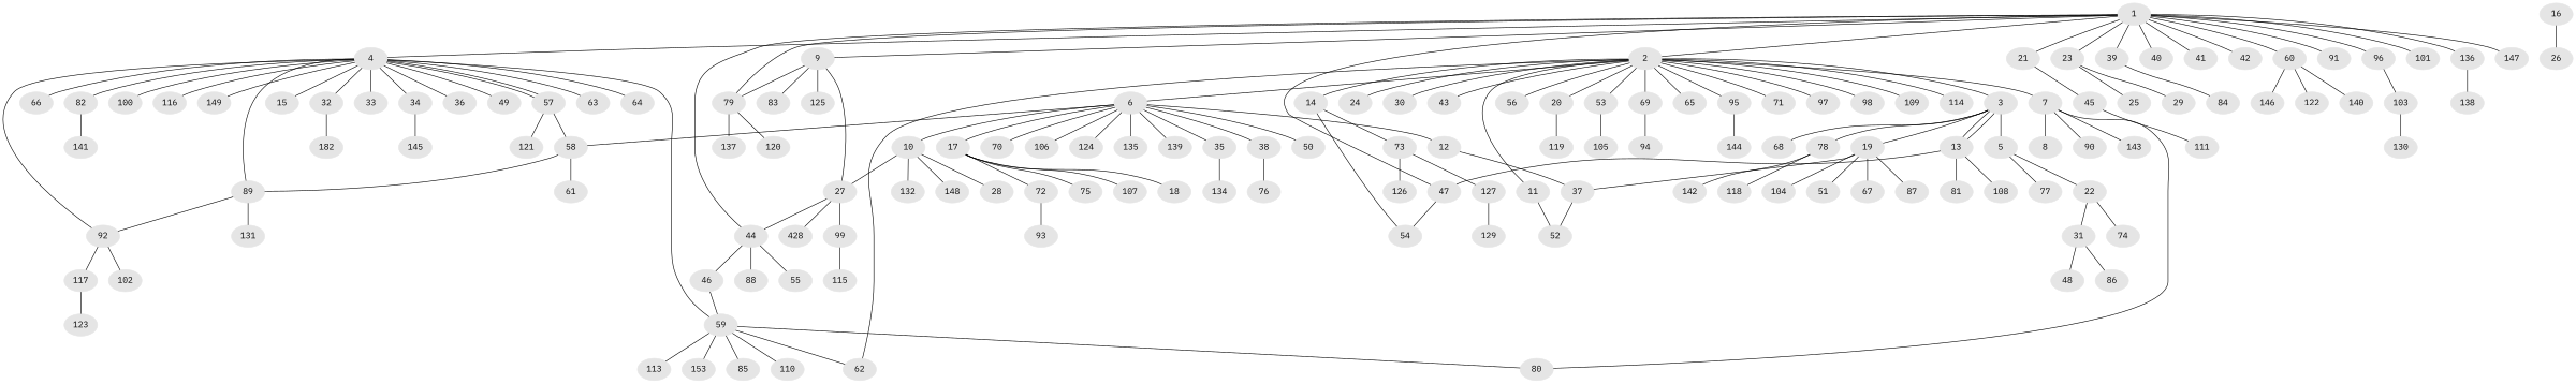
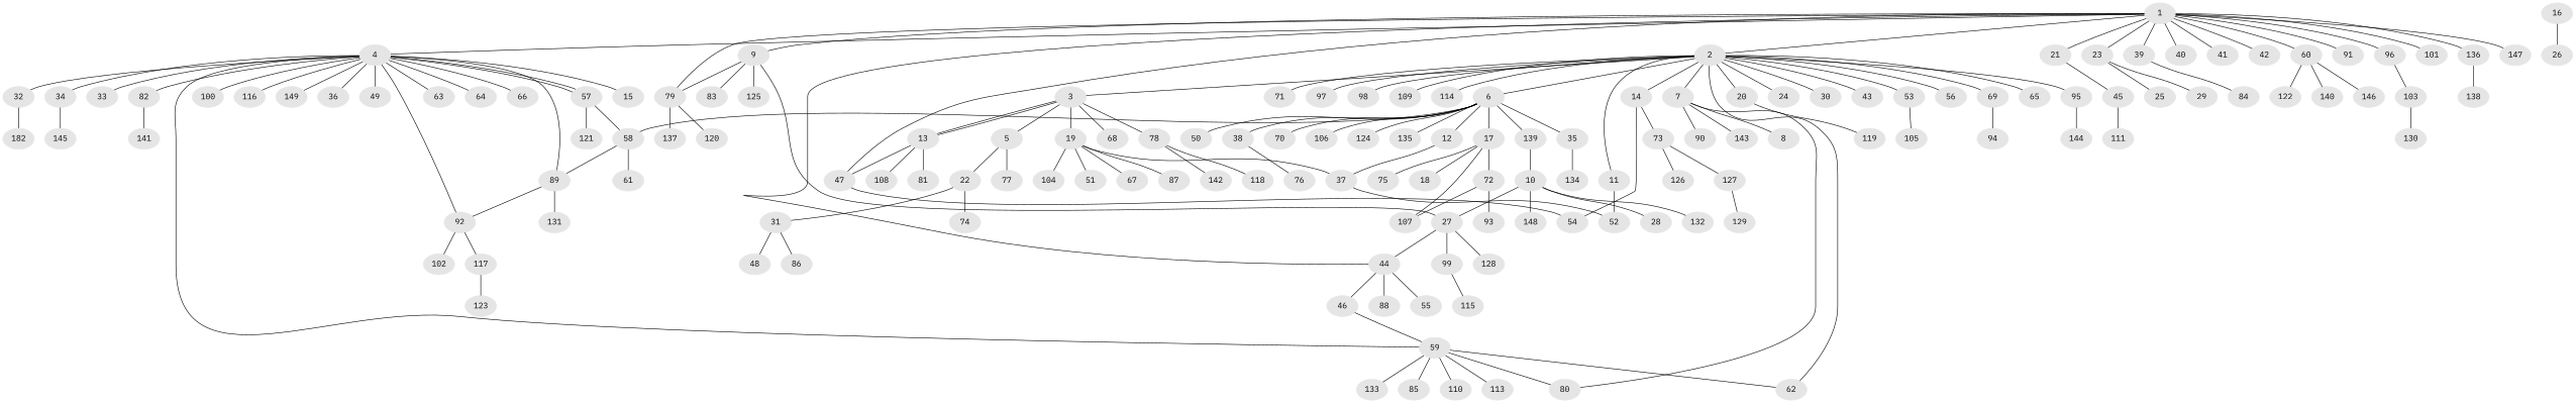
  graph {
    fontname="IBM Plex Mono"
    node [color=gray90 fontname="IBM Plex Mono" style=filled]
    edge [fontname="IBM Plex Mono"]
    1
    2
    4
    9
    21
    23
    39
    40
    41
    42
    44
    47
    60
    79
    91
    96
    101
    136
    147
    3
    6
    7
    11
    14
    20
    24
    30
    43
    53
    56
    62
    65
    69
    71
    95
    97
    98
    109
    114
    15
    32
    33
    34
    36
    49
    57
    59
    63
    64
    66
    82
    92
    100
    116
    149
    89
    27
    83
    125
    45
    25
    29
    84
    46
    55
    88
    54
    122
    140
    146
    120
    137
    103
    138
    5
    13
    19
    68
    78
    10
    12
    17
    35
    38
    50
    58
    70
    106
    124
    135
    139
    8
    80
    90
    143
    52
    73
    119
    105
    94
    144
    22
    77
    81
    108
    37
    51
    67
    87
    104
    118
    142
    16
    26
    n115 [label=182]
    145
    121
    85
    110
    113
-   133 [label=153]
+   133
    141
    102
    117
    31
    74
    28
    132
    148
    18
    72
    75
    107
    134
    76
    61
    99
-   128 [label=428]
+   128
    126
    127
    93
    111
    48
    86
    115
    131
    129
    123
    130
    1 -- 2
    1 -- 4
    1 -- 9
    1 -- 21
    1 -- 23
    1 -- 39
    1 -- 40
    1 -- 41
    1 -- 42
    1 -- 44
    1 -- 47
    1 -- 60
    1 -- 79
    1 -- 91
    1 -- 96
    1 -- 101
    1 -- 136
    1 -- 147
    2 -- 3
    2 -- 6
    2 -- 7
    2 -- 11
    2 -- 14
    2 -- 20
    2 -- 24
    2 -- 30
    2 -- 43
    2 -- 53
    2 -- 56
    2 -- 62
    2 -- 65
    2 -- 69
    2 -- 71
    2 -- 95
    2 -- 97
    2 -- 98
    2 -- 109
    2 -- 114
    4 -- 15
    4 -- 32
    4 -- 33
    4 -- 34
    4 -- 36
    4 -- 49
    4 -- 57
    4 -- 57
    4 -- 59
    4 -- 63
    4 -- 64
    4 -- 66
    4 -- 82
    4 -- 92
    4 -- 100
    4 -- 116
    4 -- 149
    4 -- 89
    9 -- 79
    9 -- 27
    9 -- 83
    9 -- 125
    21 -- 45
    23 -- 25
    23 -- 29
    39 -- 84
    44 -- 46
    44 -- 55
    44 -- 88
    47 -- 54
    60 -- 122
    60 -- 140
    60 -- 146
    79 -- 120
    79 -- 137
    96 -- 103
    136 -- 138
    3 -- 5
    3 -- 13
    3 -- 13
    3 -- 19
    3 -- 68
    3 -- 78
-   6 -- 10
+   139 -- 10
    6 -- 12
    6 -- 17
    6 -- 35
    6 -- 38
    6 -- 50
    6 -- 58
    6 -- 70
    6 -- 106
    6 -- 124
    6 -- 135
    6 -- 139
    7 -- 8
    7 -- 80
    7 -- 90
    7 -- 143
    11 -- 52
    14 -- 54
    14 -- 73
    20 -- 119
    53 -- 105
    69 -- 94
    95 -- 144
    32 -- n115
    34 -- 145
    57 -- 58
    57 -- 121
    59 -- 62
    59 -- 80
    59 -- 85
    59 -- 110
    59 -- 113
    59 -- 133
    82 -- 141
    92 -- 102
    92 -- 117
    89 -- 92
    89 -- 131
    27 -- 44
    27 -- 99
    27 -- 128
    45 -- 111
    46 -- 59
    103 -- 130
    5 -- 22
    5 -- 77
    13 -- 47
    13 -- 81
    13 -- 108
    19 -- 37
    19 -- 51
    19 -- 67
    19 -- 87
    19 -- 104
    78 -- 118
    78 -- 142
    10 -- 27
    10 -- 28
    10 -- 132
    10 -- 148
    12 -- 37
    17 -- 18
    17 -- 72
    17 -- 75
    17 -- 107
    35 -- 134
    38 -- 76
    58 -- 89
    58 -- 61
    73 -- 126
    73 -- 127
    22 -- 31
    22 -- 74
    37 -- 52
    16 -- 26
    117 -- 123
    31 -- 48
    31 -- 86
+   72 -- 107
    72 -- 93
    99 -- 115
    127 -- 129
  }
